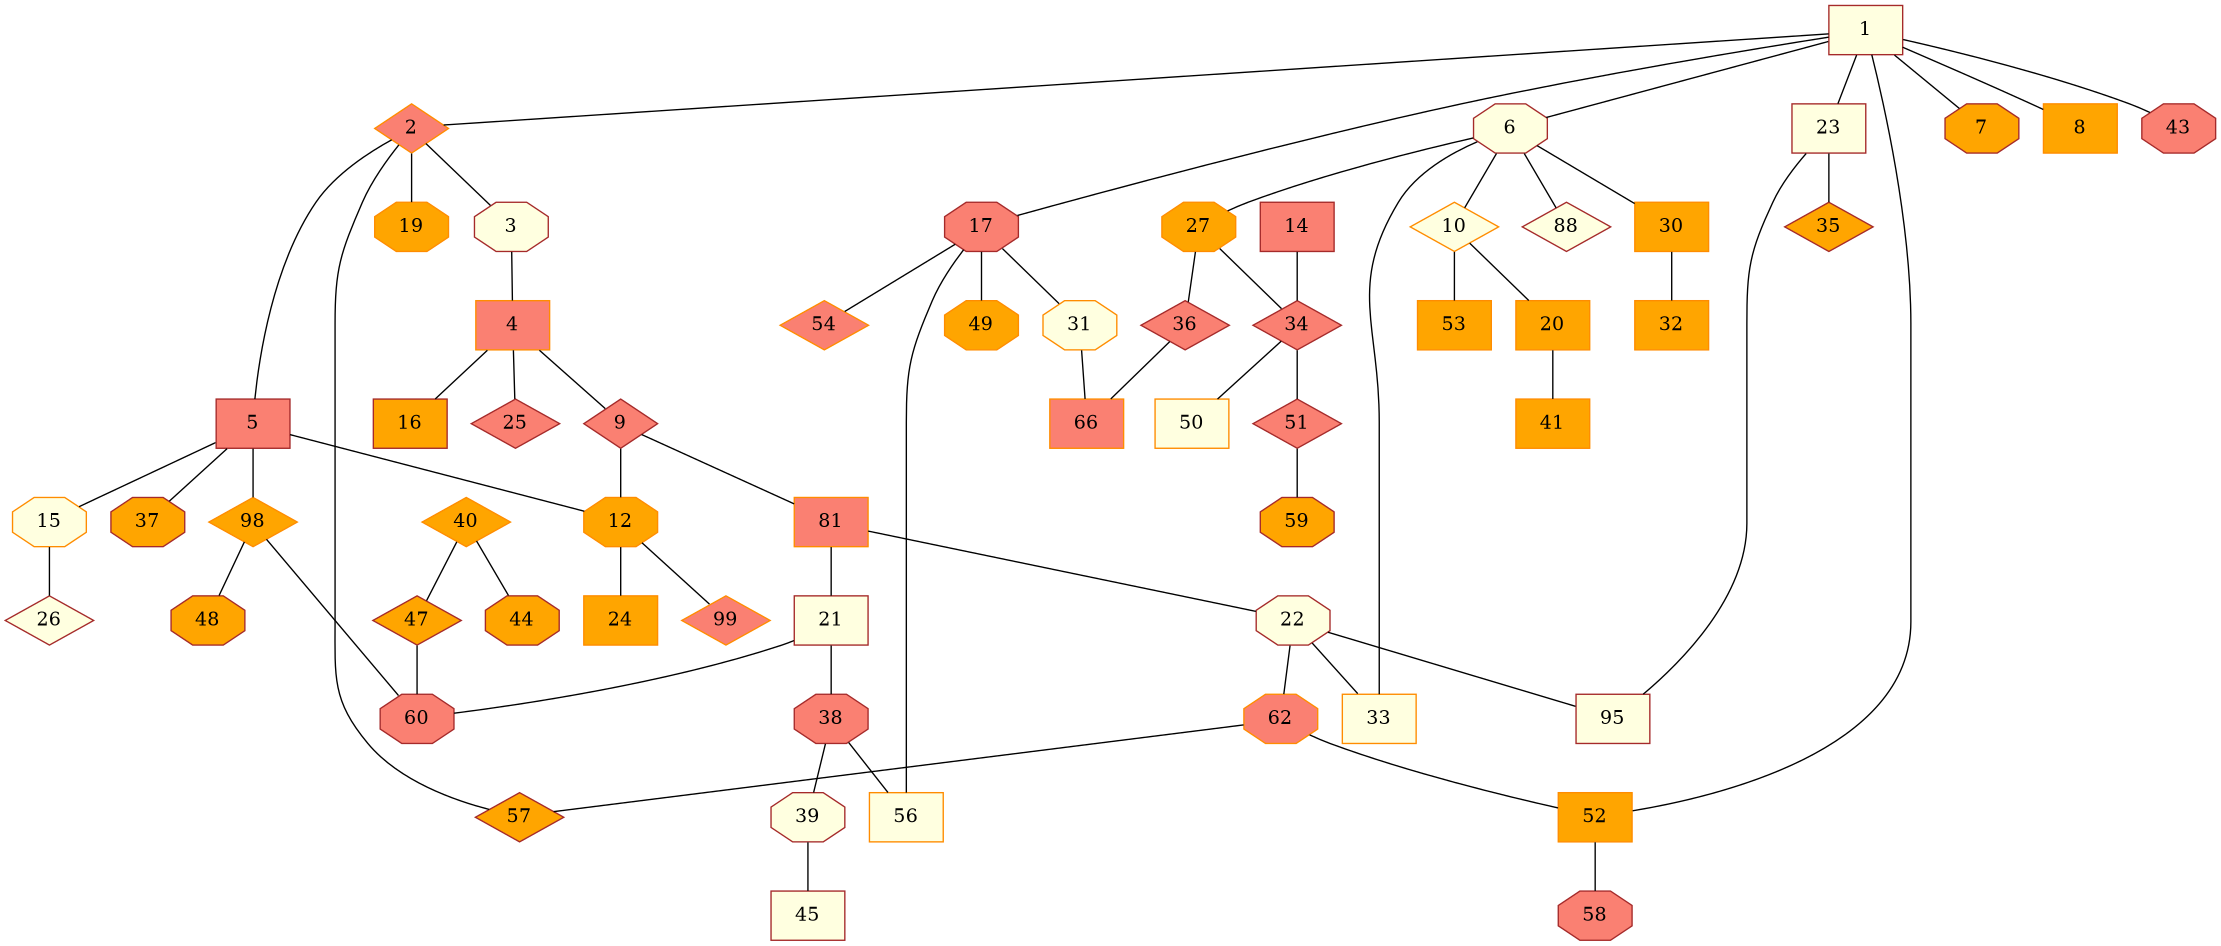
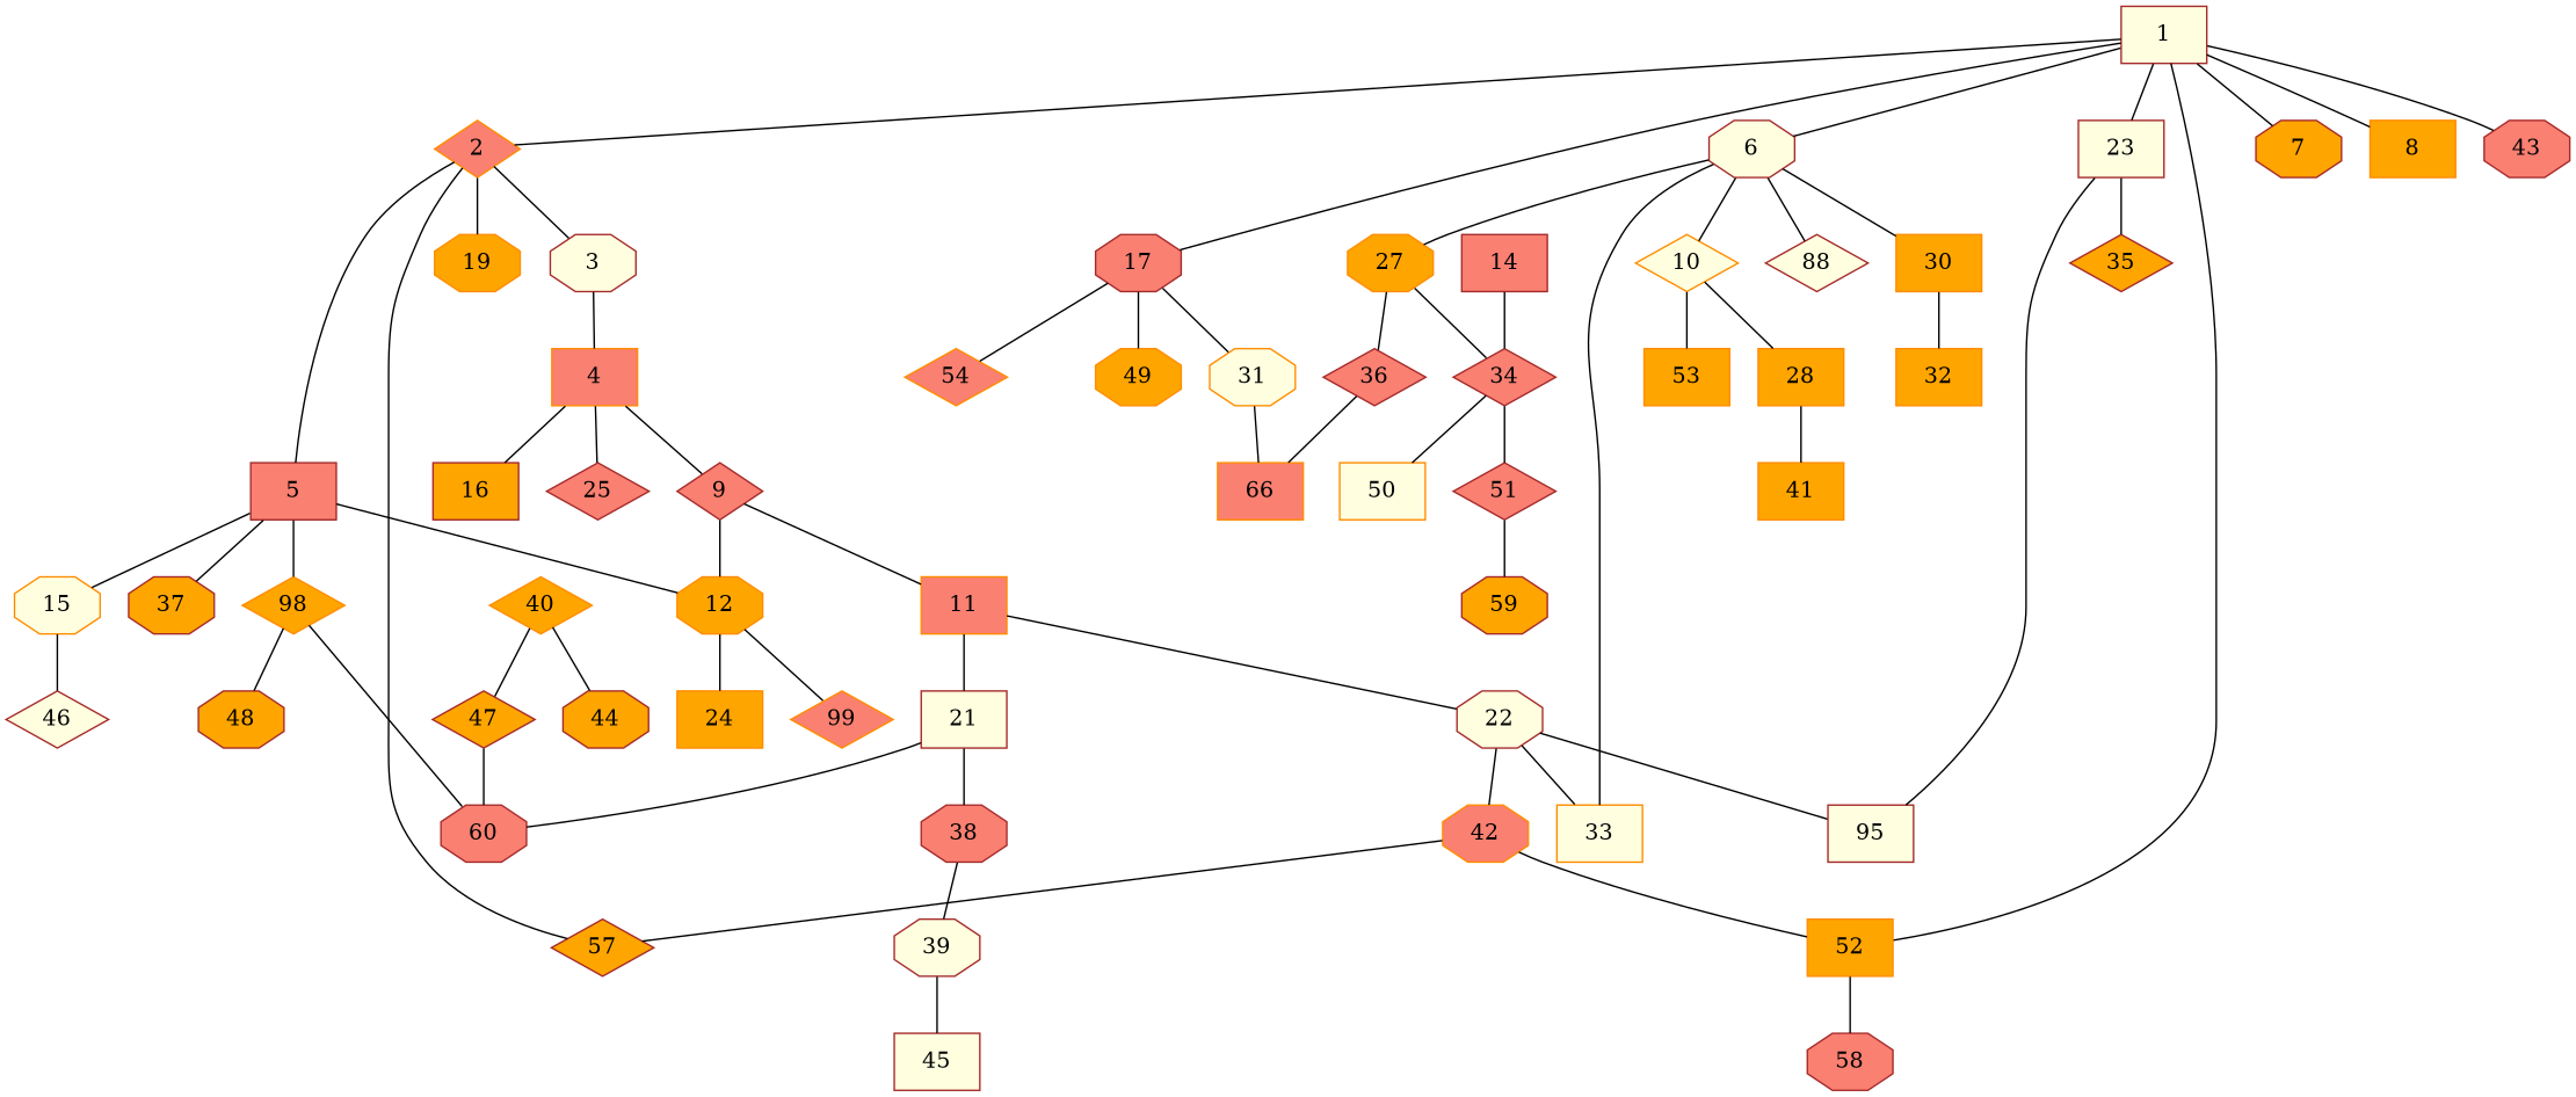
  graph {
    node [color=brown fillcolor=orange shape=box style=filled]
    1 [fillcolor=lightyellow]
    2 [color=darkorange fillcolor=salmon shape=diamond]
    6 [fillcolor=lightyellow shape=octagon]
    7 [shape=octagon]
    8 [color=darkorange]
    17 [fillcolor=salmon shape=octagon]
    23 [fillcolor=lightyellow]
    43 [fillcolor=salmon shape=octagon]
    52 [color=darkorange]
    3 [fillcolor=lightyellow shape=octagon]
    5 [fillcolor=salmon]
    19 [color=darkorange shape=octagon]
    57 [shape=diamond]
    10 [color=darkorange fillcolor=lightyellow shape=diamond]
    n15 [fillcolor=lightyellow label=88 shape=diamond]
    27 [color=darkorange shape=octagon]
    30 [color=darkorange]
    33 [color=darkorange fillcolor=lightyellow]
    31 [color=darkorange fillcolor=lightyellow shape=octagon]
    49 [color=darkorange shape=octagon]
    54 [color=darkorange fillcolor=salmon shape=diamond]
-   56 [color=darkorange fillcolor=lightyellow]
    n23 [fillcolor=lightyellow label=95]
    35 [shape=diamond]
    58 [fillcolor=salmon shape=octagon]
    4 [color=darkorange fillcolor=salmon]
    12 [color=darkorange shape=octagon]
    15 [color=darkorange fillcolor=lightyellow shape=octagon]
    n29 [color=darkorange label=98 shape=diamond]
    37 [shape=octagon]
-   20 [color=darkorange]
+   20 [color=darkorange label=28]
    53 [color=darkorange]
    34 [fillcolor=salmon shape=diamond]
    36 [fillcolor=salmon shape=diamond]
    32 [color=darkorange]
    n36 [color=darkorange fillcolor=salmon label=66]
    9 [fillcolor=salmon shape=diamond]
    16
    25 [fillcolor=salmon shape=diamond]
    14 [fillcolor=salmon]
    24 [color=darkorange]
    n42 [color=darkorange fillcolor=salmon label=99 shape=diamond]
-   26 [fillcolor=lightyellow shape=diamond]
+   26 [fillcolor=lightyellow shape=diamond label=46]
    60 [fillcolor=salmon shape=octagon]
    48 [shape=octagon]
-   11 [color=darkorange fillcolor=salmon label=81]
+   11 [color=darkorange fillcolor=salmon]
    50 [color=darkorange fillcolor=lightyellow]
    51 [fillcolor=salmon shape=diamond]
    21 [fillcolor=lightyellow]
    22 [fillcolor=lightyellow shape=octagon]
    41 [color=darkorange]
    38 [fillcolor=salmon shape=octagon]
-   42 [color=darkorange fillcolor=salmon shape=octagon label=62]
+   42 [color=darkorange fillcolor=salmon shape=octagon]
    39 [fillcolor=lightyellow shape=octagon]
    59 [shape=octagon]
    45 [fillcolor=lightyellow]
    47 [shape=diamond]
    40 [color=darkorange shape=diamond]
    44 [shape=octagon]
    1 -- 2
    1 -- 6
    1 -- 7
    1 -- 8
    1 -- 17
    1 -- 23
    1 -- 43
    1 -- 52
    2 -- 3
    2 -- 5
    2 -- 19
    2 -- 57
    6 -- 10
    6 -- n15
    6 -- 27
    6 -- 30
    6 -- 33
    17 -- 31
    17 -- 49
    17 -- 54
-   17 -- 56
    23 -- n23
    23 -- 35
    52 -- 58
    3 -- 4
    5 -- 12
    5 -- 15
    5 -- n29
    5 -- 37
    10 -- 20
    10 -- 53
    27 -- 34
    27 -- 36
    30 -- 32
    31 -- n36
    4 -- 9
    4 -- 16
    4 -- 25
    12 -- 24
    12 -- n42
    15 -- 26
    n29 -- 60
    n29 -- 48
    20 -- 41
    34 -- 50
    34 -- 51
    36 -- n36
    9 -- 12
    9 -- 11
    14 -- 34
    11 -- 21
    11 -- 22
    51 -- 59
    21 -- 60
    21 -- 38
    22 -- 33
    22 -- n23
    22 -- 42
-   38 -- 56
    38 -- 39
    42 -- 52
    42 -- 57
    39 -- 45
    47 -- 60
    40 -- 47
    40 -- 44
  }
